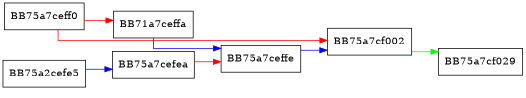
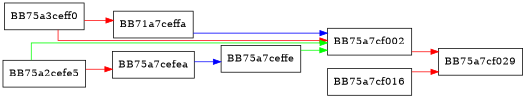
  digraph {
    fontname="DejaVu Serif"
    rankdir=LR
    splines=ortho
    node [fontname="DejaVu Serif" shape=box]
    edge [color=red fontname="DejaVu Serif"]
-   BB75a7ceff0
+   BB75a7ceff0 [label=BB75a3ceff0]
    BB75a7cf002
    n3 [label=BB71a7ceffa]
    n4 [label=BB75a2cefe5]
    BB75a7cefea
    BB75a7cf029
    BB75a7ceffe
+   BB75a7cf016
    BB75a7ceff0 -> BB75a7cf002
    BB75a7ceff0 -> n3
-   BB75a7cf002 -> BB75a7cf029 [color=green]
-   n3 -> BB75a7ceffe [color=blue]
-   n4 -> BB75a7cefea [color=blue]
-   BB75a7cefea -> BB75a7ceffe
-   BB75a7ceffe -> BB75a7cf002 [color=blue]
+   BB75a7cf002 -> BB75a7cf029
+   n3 -> BB75a7cf002 [color=blue]
+   n4 -> BB75a7cf002 [color=green]
+   n4 -> BB75a7cefea
+   BB75a7cefea -> BB75a7ceffe [color=blue]
+   BB75a7ceffe -> BB75a7cf002 [color=green]
+   BB75a7cf016 -> BB75a7cf029
  }
